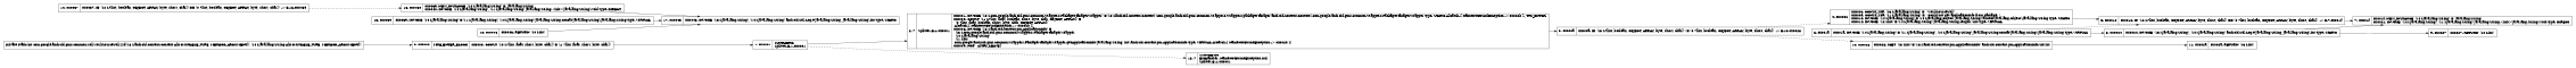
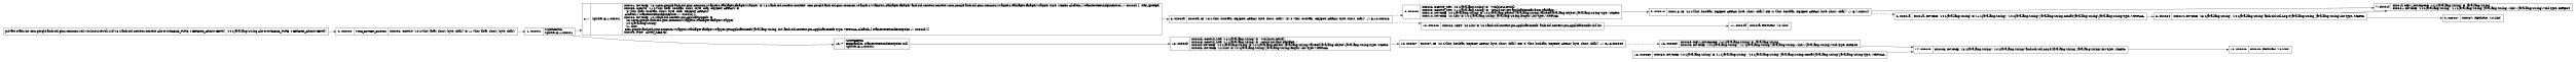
  digraph {
    rankdir=LR
    node [shape=record]
    n1 [label="{0\:\ 0x0000|MTH_ENTER_BLOCK\l|0x0000: CONST  (r0 I:?[int, float, short, byte, char]) = (\-1 ?[int, float, short, byte, char]) \l}"]
    n2 [label="{1\:\ 0x0001|SYNTHETIC\lSplitter:B:1:0x0001\l}"]
    n3 [label="{2\:\ ?|Splitter:B:1:0x0001\l|0x0001: INVOKE  (r3 I:com.google.android.gms.common.wrappers.PackageManagerWrapper) = (r3 I:android.content.Context) com.google.android.gms.common.wrappers.Wrappers.packageManager(android.content.Context):com.google.android.gms.common.wrappers.PackageManagerWrapper type: STATIC A[Catch:\{ NameNotFoundException \-\> 0x002b \}, TRY_ENTER]\l0x0005: CONST  (r1 I:?[int, float, boolean, short, byte, char, OBJECT, ARRAY]) = \l  (0 ?[int, float, boolean, short, byte, char, OBJECT, ARRAY])\l A[Catch:\{ NameNotFoundException \-\> 0x002b \}]\l0x0006: INVOKE  (r3 I:android.content.pm.ApplicationInfo) = \l  (r3 I:com.google.android.gms.common.wrappers.PackageManagerWrapper)\l  (r4 I:java.lang.String)\l  (r1 I:int)\l com.google.android.gms.common.wrappers.PackageManagerWrapper.getApplicationInfo(java.lang.String, int):android.content.pm.ApplicationInfo type: VIRTUAL A[Catch:\{ NameNotFoundException \-\> 0x002b \}]\l0x0009: NOP   A[TRY_LEAVE]\l}"]
    n4 [label="{13\:\ ?|SYNTHETIC\lExcHandler: NameNotFoundException null\lSplitter:B:1:0x0001\l}"]
    n5 [label="{3\:\ 0x000a|0x000a: IF  (r3 I:?[int, boolean, OBJECT, ARRAY, byte, short, char]) != (0 ?[int, boolean, OBJECT, ARRAY, byte, short, char])  \-\> B:10:0x0028 \l}"]
+   n6 [label="{12\:\ 0x002b|0x002b: CONST_STR  (r3 I:java.lang.String) =  \"WorkSourceUtil\" \l0x002d: CONST_STR  (r1 I:java.lang.String) =  \"Could not find package: \" \l0x002f: INVOKE  (r4 I:java.lang.String) = (r4 I:java.lang.Object) java.lang.String.valueOf(java.lang.Object):java.lang.String type: STATIC \l0x0033: INVOKE  (r2 I:int) = (r4 I:java.lang.String) java.lang.String.length():int type: VIRTUAL \l}"]
    n7 [label="{4\:\ 0x000c|0x000c: CONST_STR  (r3 I:java.lang.String) =  \"WorkSourceUtil\" \l0x000e: CONST_STR  (r1 I:java.lang.String) =  \"Could not get applicationInfo from package: \" \l0x0010: INVOKE  (r4 I:java.lang.String) = (r4 I:java.lang.Object) java.lang.String.valueOf(java.lang.Object):java.lang.String type: STATIC \l0x0014: INVOKE  (r2 I:int) = (r4 I:java.lang.String) java.lang.String.length():int type: VIRTUAL \l}"]
    n8 [label="{10\:\ 0x0028|0x0028: IGET  (r3 I:int) = (r3 I:android.content.pm.ApplicationInfo) android.content.pm.ApplicationInfo.uid int \l}"]
    n9 [label="{5\:\ 0x0018|0x0018: IF  (r2 I:?[int, boolean, OBJECT, ARRAY, byte, short, char]) == (0 ?[int, boolean, OBJECT, ARRAY, byte, short, char])  \-\> B:7:0x001f \l}"]
    n10 [label="{11\:\ 0x002a|0x002a: RETURN  (r3 I:int) \l}"]
    n11 [label="{6\:\ 0x001a|0x001a: INVOKE  (r4 I:java.lang.String) = (r1 I:java.lang.String), (r4 I:java.lang.String) java.lang.String.concat(java.lang.String):java.lang.String type: VIRTUAL \l}"]
    n12 [label="{7\:\ 0x001f|0x001f: NEW_INSTANCE  (r4 I:java.lang.String) =  java.lang.String \l0x0021: INVOKE  (r4 I:java.lang.String), (r1 I:java.lang.String) java.lang.String.\<init\>(java.lang.String):void type: DIRECT \l}"]
    n13 [label="{8\:\ 0x0024|0x0024: INVOKE  (r3 I:java.lang.String), (r4 I:java.lang.String) android.util.Log.e(java.lang.String, java.lang.String):int type: STATIC \l}"]
    n14 [label="{9\:\ 0x0027|0x0027: RETURN  (r0 I:int) \l}"]
    n15 [label="{14\:\ 0x0037|0x0037: IF  (r2 I:?[int, boolean, OBJECT, ARRAY, byte, short, char]) == (0 ?[int, boolean, OBJECT, ARRAY, byte, short, char])  \-\> B:16:0x003e \l}"]
    n16 [label="{16\:\ 0x003e|0x003e: NEW_INSTANCE  (r4 I:java.lang.String) =  java.lang.String \l0x0040: INVOKE  (r4 I:java.lang.String), (r1 I:java.lang.String) java.lang.String.\<init\>(java.lang.String):void type: DIRECT \l}"]
    n17 [label="{15\:\ 0x0039|0x0039: INVOKE  (r4 I:java.lang.String) = (r1 I:java.lang.String), (r4 I:java.lang.String) java.lang.String.concat(java.lang.String):java.lang.String type: VIRTUAL \l}"]
    n18 [label="{17\:\ 0x0043|0x0043: INVOKE  (r3 I:java.lang.String), (r4 I:java.lang.String) android.util.Log.e(java.lang.String, java.lang.String):int type: STATIC \l}"]
    n19 [label="{18\:\ 0x0046|0x0046: RETURN  (r0 I:int) \l}"]
    n20 [label="{private static int com.google.android.gms.common.util.WorkSourceUtil.zzd((r3 I:android.content.Context A[IMMUTABLE_TYPE, METHOD_ARGUMENT]), (r4 I:java.lang.String A[IMMUTABLE_TYPE, METHOD_ARGUMENT])) }"]
    n1 -> n2
    n2 -> n3
-   n2 -> n4 [style=dashed]
+   n2 -> n4
    n3 -> n5
+   n4 -> n6
    n5 -> n7 [style=dashed]
    n5 -> n8 [style=dashed]
+   n6 -> n15
    n7 -> n9
    n8 -> n10
-   n11 -> n9 [style=dashed]
+   n9 -> n11 [style=dashed]
    n9 -> n12
    n11 -> n13
    n13 -> n12
    n13 -> n14
    n15 -> n16 [style=dashed]
    n16 -> n18
    n17 -> n18
-   n19 -> n18
+   n18 -> n19
    n20 -> n1
  }
